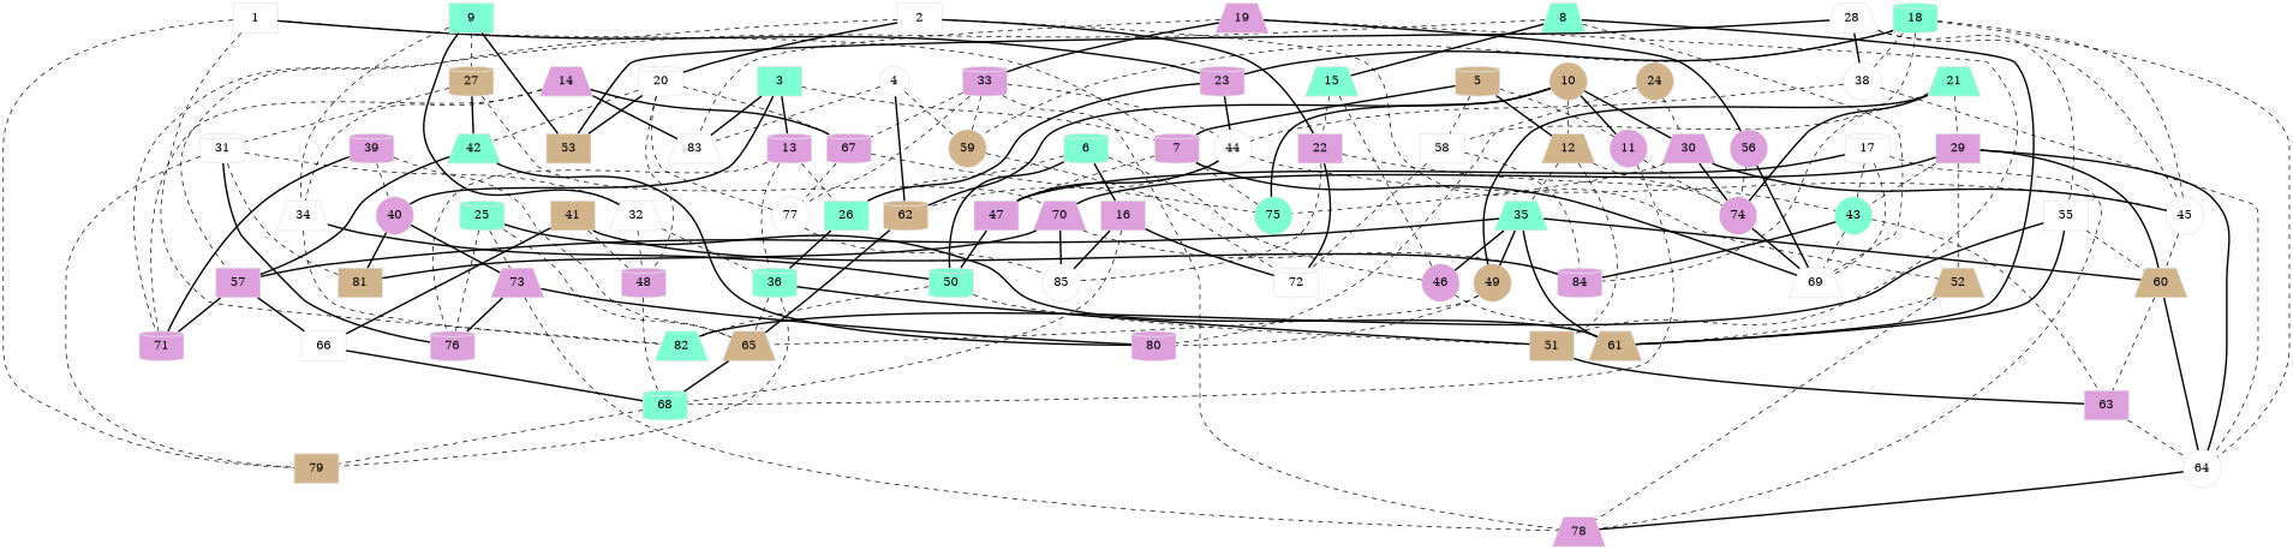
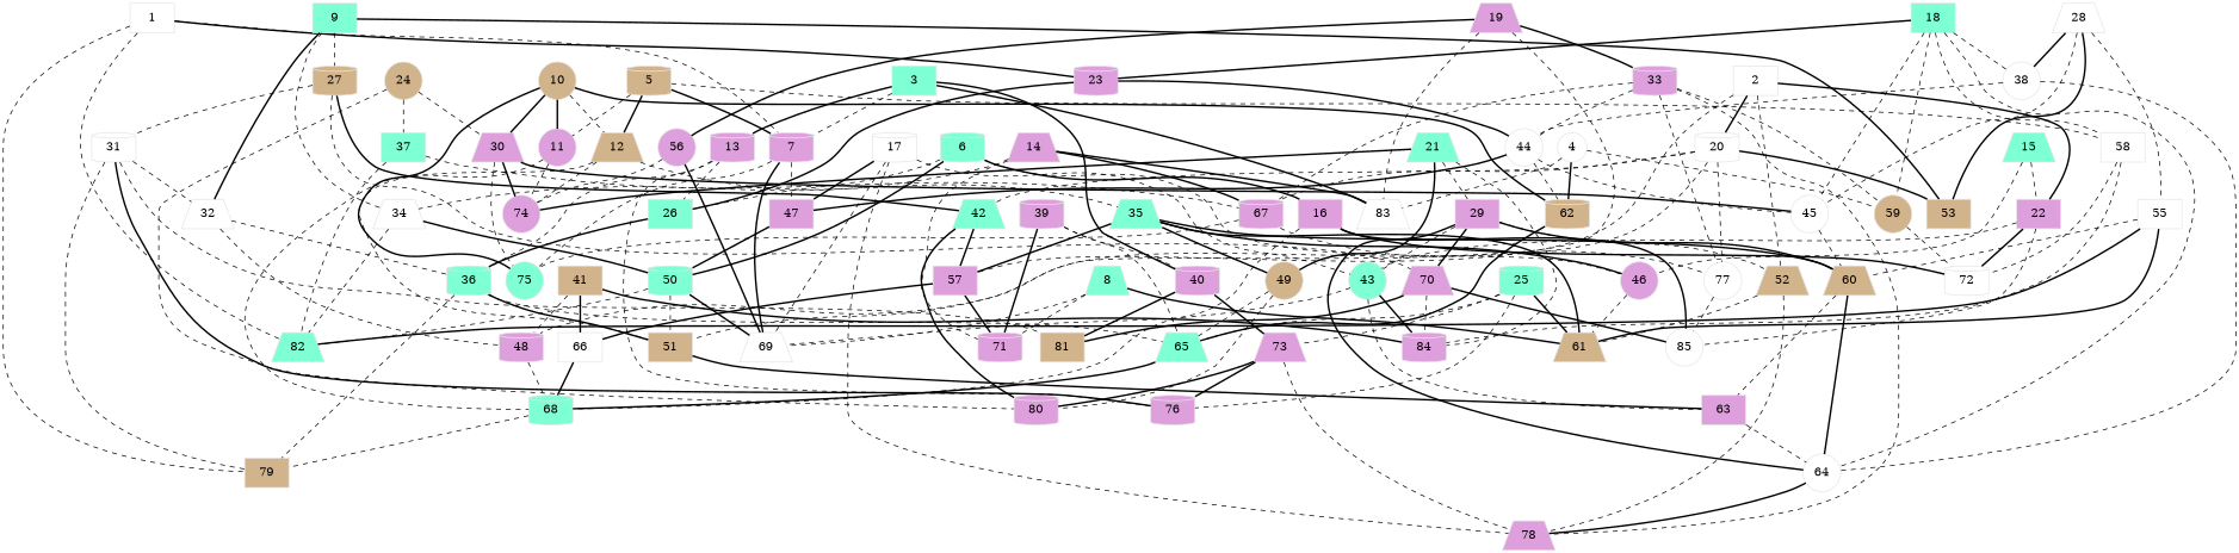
  graph {
    node [color=gray90 fillcolor=plum shape=cylinder style=filled]
    edge [style=dashed weight=1.0]
    1 [fillcolor=white shape=box]
    7
    23
    79 [fillcolor=tan shape=box]
    82 [fillcolor=aquamarine shape=trapezium]
    47 [shape=box]
    69 [fillcolor=white shape=trapezium]
    75 [fillcolor=aquamarine shape=circle]
    26 [fillcolor=aquamarine shape=box]
    44 [fillcolor=white shape=circle]
    2 [fillcolor=white shape=box]
    20 [fillcolor=white]
    22 [shape=box]
    52 [fillcolor=tan shape=trapezium]
    57 [shape=box]
    53 [fillcolor=tan shape=box]
    67
    42 [fillcolor=aquamarine shape=trapezium]
    48
    77 [fillcolor=white shape=circle]
    72 [fillcolor=white]
    85 [fillcolor=white shape=circle]
    43 [fillcolor=aquamarine shape=circle]
    61 [fillcolor=tan shape=trapezium]
    78 [shape=trapezium]
    71
    66 [fillcolor=white shape=box]
    3 [fillcolor=aquamarine shape=box]
    13
-   40 [shape=circle]
+   40
    83 [fillcolor=white shape=trapezium]
    36 [fillcolor=aquamarine]
    76
    73 [shape=trapezium]
    81 [fillcolor=tan shape=box]
    4 [fillcolor=white shape=circle]
    59 [fillcolor=tan shape=circle]
    62 [fillcolor=tan]
-   65 [fillcolor=tan shape=trapezium]
+   65 [fillcolor=aquamarine shape=trapezium]
    5 [fillcolor=tan]
    11 [shape=circle]
    12 [fillcolor=tan shape=trapezium]
    58 [fillcolor=white shape=box]
    68 [fillcolor=aquamarine]
    74 [shape=circle]
    35 [fillcolor=aquamarine shape=trapezium]
    51 [fillcolor=tan shape=box]
    84
    6 [fillcolor=aquamarine]
    16 [shape=box]
    46 [shape=circle]
    50 [fillcolor=aquamarine]
    8 [fillcolor=aquamarine shape=trapezium]
    15 [fillcolor=aquamarine shape=trapezium]
    9 [fillcolor=aquamarine shape=box]
    27 [fillcolor=tan]
    32 [fillcolor=white shape=trapezium]
    34 [fillcolor=white shape=trapezium]
    31 [fillcolor=white]
    70 [shape=trapezium]
    10 [fillcolor=tan shape=circle]
    30 [shape=trapezium]
    24 [fillcolor=tan shape=circle]
+   37 [fillcolor=aquamarine shape=box]
    80
    45 [fillcolor=white shape=circle]
    49 [fillcolor=tan shape=circle]
    60 [fillcolor=tan shape=trapezium]
    63 [shape=box]
    14 [shape=trapezium]
    17 [fillcolor=white]
-   18 [fillcolor=aquamarine]
+   18 [fillcolor=aquamarine shape=box]
    38 [fillcolor=white shape=circle]
    64 [fillcolor=white shape=circle]
    19 [shape=trapezium]
    33
    56 [shape=circle]
    21 [fillcolor=aquamarine shape=trapezium]
    29 [shape=box]
    25 [fillcolor=aquamarine]
    28 [fillcolor=white shape=trapezium]
    55 [fillcolor=white shape=box]
    39
    41 [fillcolor=tan shape=box]
    1 -- 7
    1 -- 23 [style=bold]
    1 -- 79
    1 -- 82
    7 -- 47
    7 -- 69 [style=bold]
    7 -- 75
    23 -- 26 [style=bold]
    23 -- 44 [style=bold]
    47 -- 50 [style=bold]
    26 -- 36 [style=bold]
    44 -- 47 [style=bold]
    44 -- 62
    44 -- 45
    2 -- 20 [style=bold]
    2 -- 22 [style=bold]
    2 -- 52
    2 -- 57
    20 -- 53 [style=bold]
    20 -- 67
    20 -- 42
    20 -- 48
    20 -- 77
    22 -- 72 [style=bold]
    22 -- 85
    22 -- 43
    52 -- 61
    52 -- 78
    57 -- 71 [style=bold]
    57 -- 66 [style=bold weight=2.0]
    67 -- 75
    67 -- 77
    42 -- 57 [style=bold]
    42 -- 80 [style=bold]
    48 -- 68
    77 -- 85
    43 -- 69
    43 -- 84 [style=bold]
    43 -- 63
    66 -- 68 [style=bold]
    3 -- 7
    3 -- 13 [style=bold]
    3 -- 40 [style=bold]
    3 -- 83 [style=bold]
    13 -- 26
    13 -- 36
    13 -- 76
    40 -- 73 [style=bold]
    40 -- 81 [style=bold]
    36 -- 79
    36 -- 65
    36 -- 51 [style=bold]
    73 -- 78 [weight=2.0]
    73 -- 76 [style=bold]
    73 -- 80 [style=bold]
    4 -- 83
    4 -- 59
    4 -- 62 [style=bold]
    59 -- 72
    62 -- 65 [style=bold]
    65 -- 68 [style=bold]
    5 -- 7 [style=bold]
    5 -- 11
    5 -- 12 [style=bold]
    5 -- 58
    11 -- 68
    11 -- 74
    12 -- 74
    12 -- 35
    12 -- 51 [weight=2.0]
    58 -- 72
    58 -- 84
    68 -- 79
    35 -- 57 [style=bold]
    35 -- 61 [style=bold]
    35 -- 46 [style=bold]
    35 -- 49 [style=bold]
    35 -- 60 [style=bold]
    51 -- 63 [style=bold]
    6 -- 26
    6 -- 16 [style=bold]
    6 -- 46
    6 -- 50 [style=bold]
    16 -- 72 [style=bold]
    16 -- 85 [style=bold]
    16 -- 68
    46 -- 61
    50 -- 82
-   74 -- 69 [style=bold]
+   50 -- 69 [style=bold]
    50 -- 51
    8 -- 69
    8 -- 61 [style=bold]
    8 -- 71
-   8 -- 15 [style=bold]
    15 -- 22 [weight=2.0]
    15 -- 46
    9 -- 53 [style=bold weight=2.0]
    9 -- 27 [weight=2.0]
    9 -- 32 [style=bold]
    9 -- 34
    27 -- 42 [style=bold]
    27 -- 31
    27 -- 70 [weight=2.0]
    32 -- 48
    32 -- 36
    34 -- 82
    34 -- 50 [style=bold]
    31 -- 79
    31 -- 76 [style=bold]
    31 -- 81 [weight=2.0]
    31 -- 32
    70 -- 85 [style=bold]
    70 -- 81 [style=bold]
    70 -- 84
    10 -- 75 [style=bold]
    10 -- 62 [style=bold]
    10 -- 11 [style=bold]
    10 -- 12
    10 -- 30 [style=bold]
    30 -- 75
    30 -- 74 [style=bold]
    30 -- 45 [style=bold weight=2.0]
    24 -- 30
+   24 -- 37
    24 -- 80
+   37 -- 82 [weight=2.0]
+   37 -- 67
    45 -- 60
    49 -- 65
    49 -- 80
    60 -- 63
    60 -- 64 [style=bold]
    63 -- 64
    14 -- 67 [style=bold]
    14 -- 71
    14 -- 83 [style=bold]
    14 -- 34
    17 -- 47 [style=bold]
    17 -- 69
    17 -- 43
    17 -- 78
    18 -- 23 [style=bold]
    18 -- 59
    18 -- 58
    18 -- 45
    18 -- 38
    18 -- 64
    38 -- 44
    38 -- 64
    64 -- 78 [style=bold]
    19 -- 83
    19 -- 51
    19 -- 33 [style=bold]
    19 -- 56 [style=bold]
    33 -- 44
    33 -- 67
    33 -- 77
    33 -- 78
    33 -- 59
    56 -- 69 [style=bold]
    56 -- 74 [weight=2.0]
    21 -- 74 [style=bold]
    21 -- 84
    21 -- 49 [style=bold]
    21 -- 29
    29 -- 52
    29 -- 43
    29 -- 70 [style=bold]
    29 -- 60 [style=bold]
    29 -- 64 [style=bold]
    25 -- 61 [style=bold]
    25 -- 76
    25 -- 73
    25 -- 65
    28 -- 53 [style=bold]
    28 -- 45
    28 -- 38 [style=bold]
    28 -- 55
    55 -- 82 [style=bold]
    55 -- 61 [style=bold]
    55 -- 60
    39 -- 71 [style=bold weight=2.0]
    39 -- 40
    39 -- 65
    41 -- 48
    41 -- 66 [style=bold]
    41 -- 84 [style=bold weight=2.0]
  }
